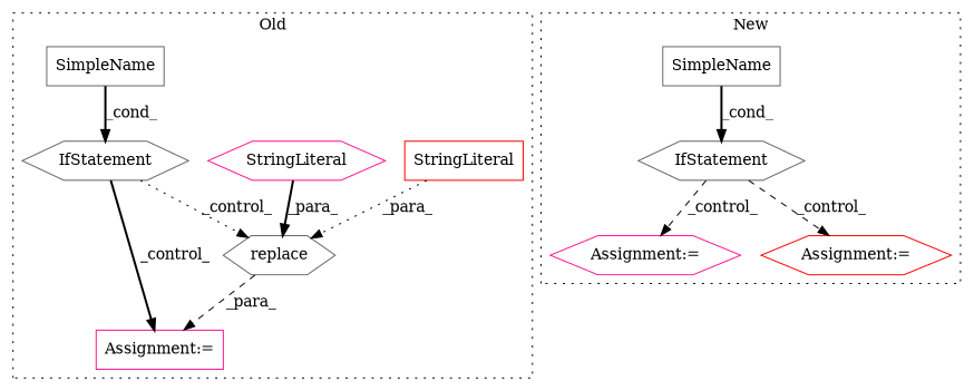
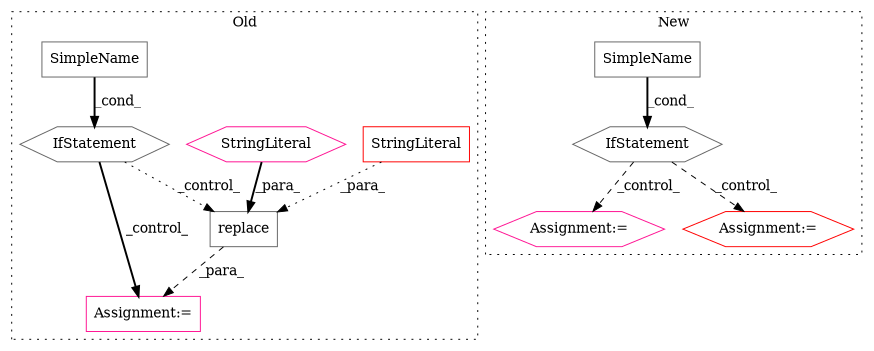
  digraph {
    node [a=7 l=1 shape=hexagon color=gray40]
    edge [style=bold]
-   n1 [a=32 l="8,1" label=replace s="620,658"]
+   n1 [a=32 l="8,1" label=replace s="620,658" shape=box]
    n2 [a=45 l=15 label=StringLiteral s=643 shape=box color=red]
    n3 [a=45 l=14 label=StringLiteral s=628 color=deeppink]
    n4 [label="Assignment:=" s=596 shape=box color=deeppink]
    n5 [a=42 label=SimpleName shape=box l=""]
    n6 [a=25 l="4,2" label=IfStatement s="466,477"]
    n7 [a=25 l="4,2" label=IfStatement s="299,310"]
    n8 [label="Assignment:=" s=375 color=deeppink]
    n9 [a=42 label=SimpleName shape=box l=""]
    n10 [label="Assignment:=" s=413 color=red]
    subgraph cluster_1 {
      label=Old
      style=dotted
      n1
      n2
      n3
      n4
      n5
      n6
    }
    subgraph cluster_2 {
      label=New
      style=dotted
      n7
      n8
      n9
      n10
    }
    n1 -> n4 [label=_para_ style=dashed]
    n2 -> n1 [label=_para_ style=dotted]
    n3 -> n1 [label=_para_]
    n5 -> n6 [label=_cond_]
    n6 -> n1 [label=_control_ style=dotted]
    n6 -> n4 [label=_control_]
    n7 -> n8 [label=_control_ style=dashed]
    n7 -> n10 [label=_control_ style=dashed]
    n9 -> n7 [label=_cond_]
  }
